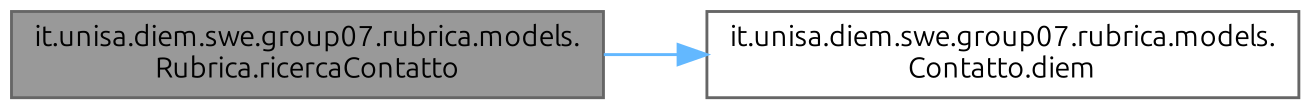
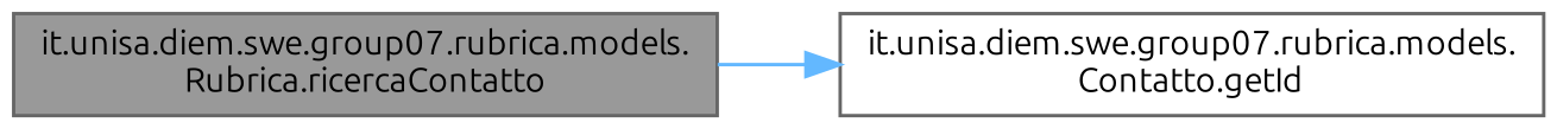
  digraph {
    rankdir=LR
    fontname=Ubuntu
    node [fontname=Ubuntu fontsize=10 shape=box style=filled]
    n1 [color=gray40 fillcolor=grey60 fontcolor=black height=0.2 label="it.unisa.diem.swe.group07.rubrica.models.\lRubrica.ricercaContatto" width=0.4]
-   n2 [color=grey40 fillcolor=white height=0.2 label="it.unisa.diem.swe.group07.rubrica.models.\lContatto.diem" width=0.4]
+   n2 [color=grey40 fillcolor=white height=0.2 label="it.unisa.diem.swe.group07.rubrica.models.\lContatto.getId" width=0.4]
    n1 -> n2 [color=steelblue1 fontname=Ubuntu fontsize=10 labelfontname=Helvetica labelfontsize=10 style=solid]
  }
